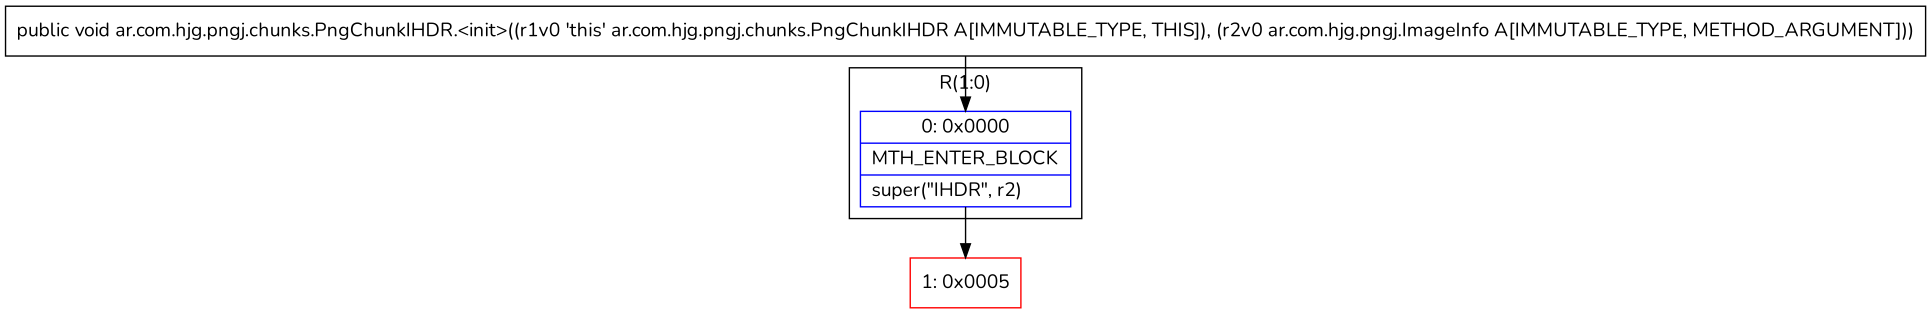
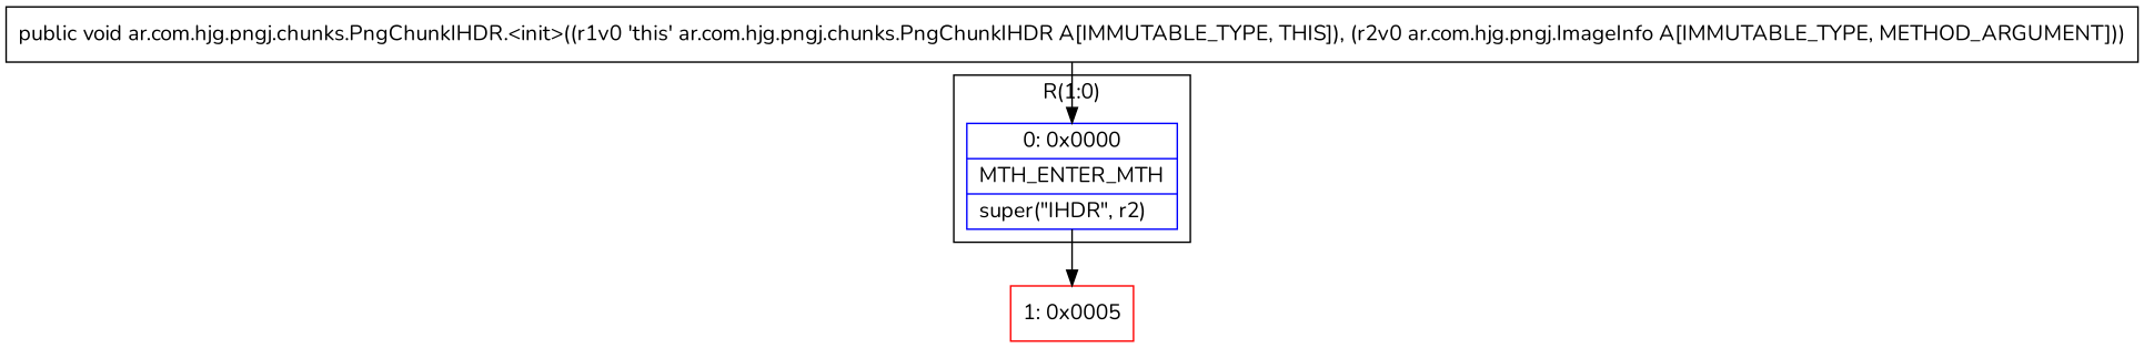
  digraph {
    fontname=Nunito
    node [shape=record fontname=Nunito]
    edge [fontname=Nunito]
-   n1 [color=blue label="{0\:\ 0x0000|MTH_ENTER_BLOCK\l|super(\"IHDR\", r2)\l}"]
+   n1 [color=blue label="{0\:\ 0x0000|MTH_ENTER_MTH\l|super(\"IHDR\", r2)\l}"]
    n2 [color=red label="{1\:\ 0x0005}"]
    n3 [label="{public void ar.com.hjg.pngj.chunks.PngChunkIHDR.\<init\>((r1v0 'this' ar.com.hjg.pngj.chunks.PngChunkIHDR A[IMMUTABLE_TYPE, THIS]), (r2v0 ar.com.hjg.pngj.ImageInfo A[IMMUTABLE_TYPE, METHOD_ARGUMENT])) }"]
    subgraph cluster_1 {
      label="R(1:0)"
      n1
    }
    n1 -> n2
    n3 -> n1
  }
